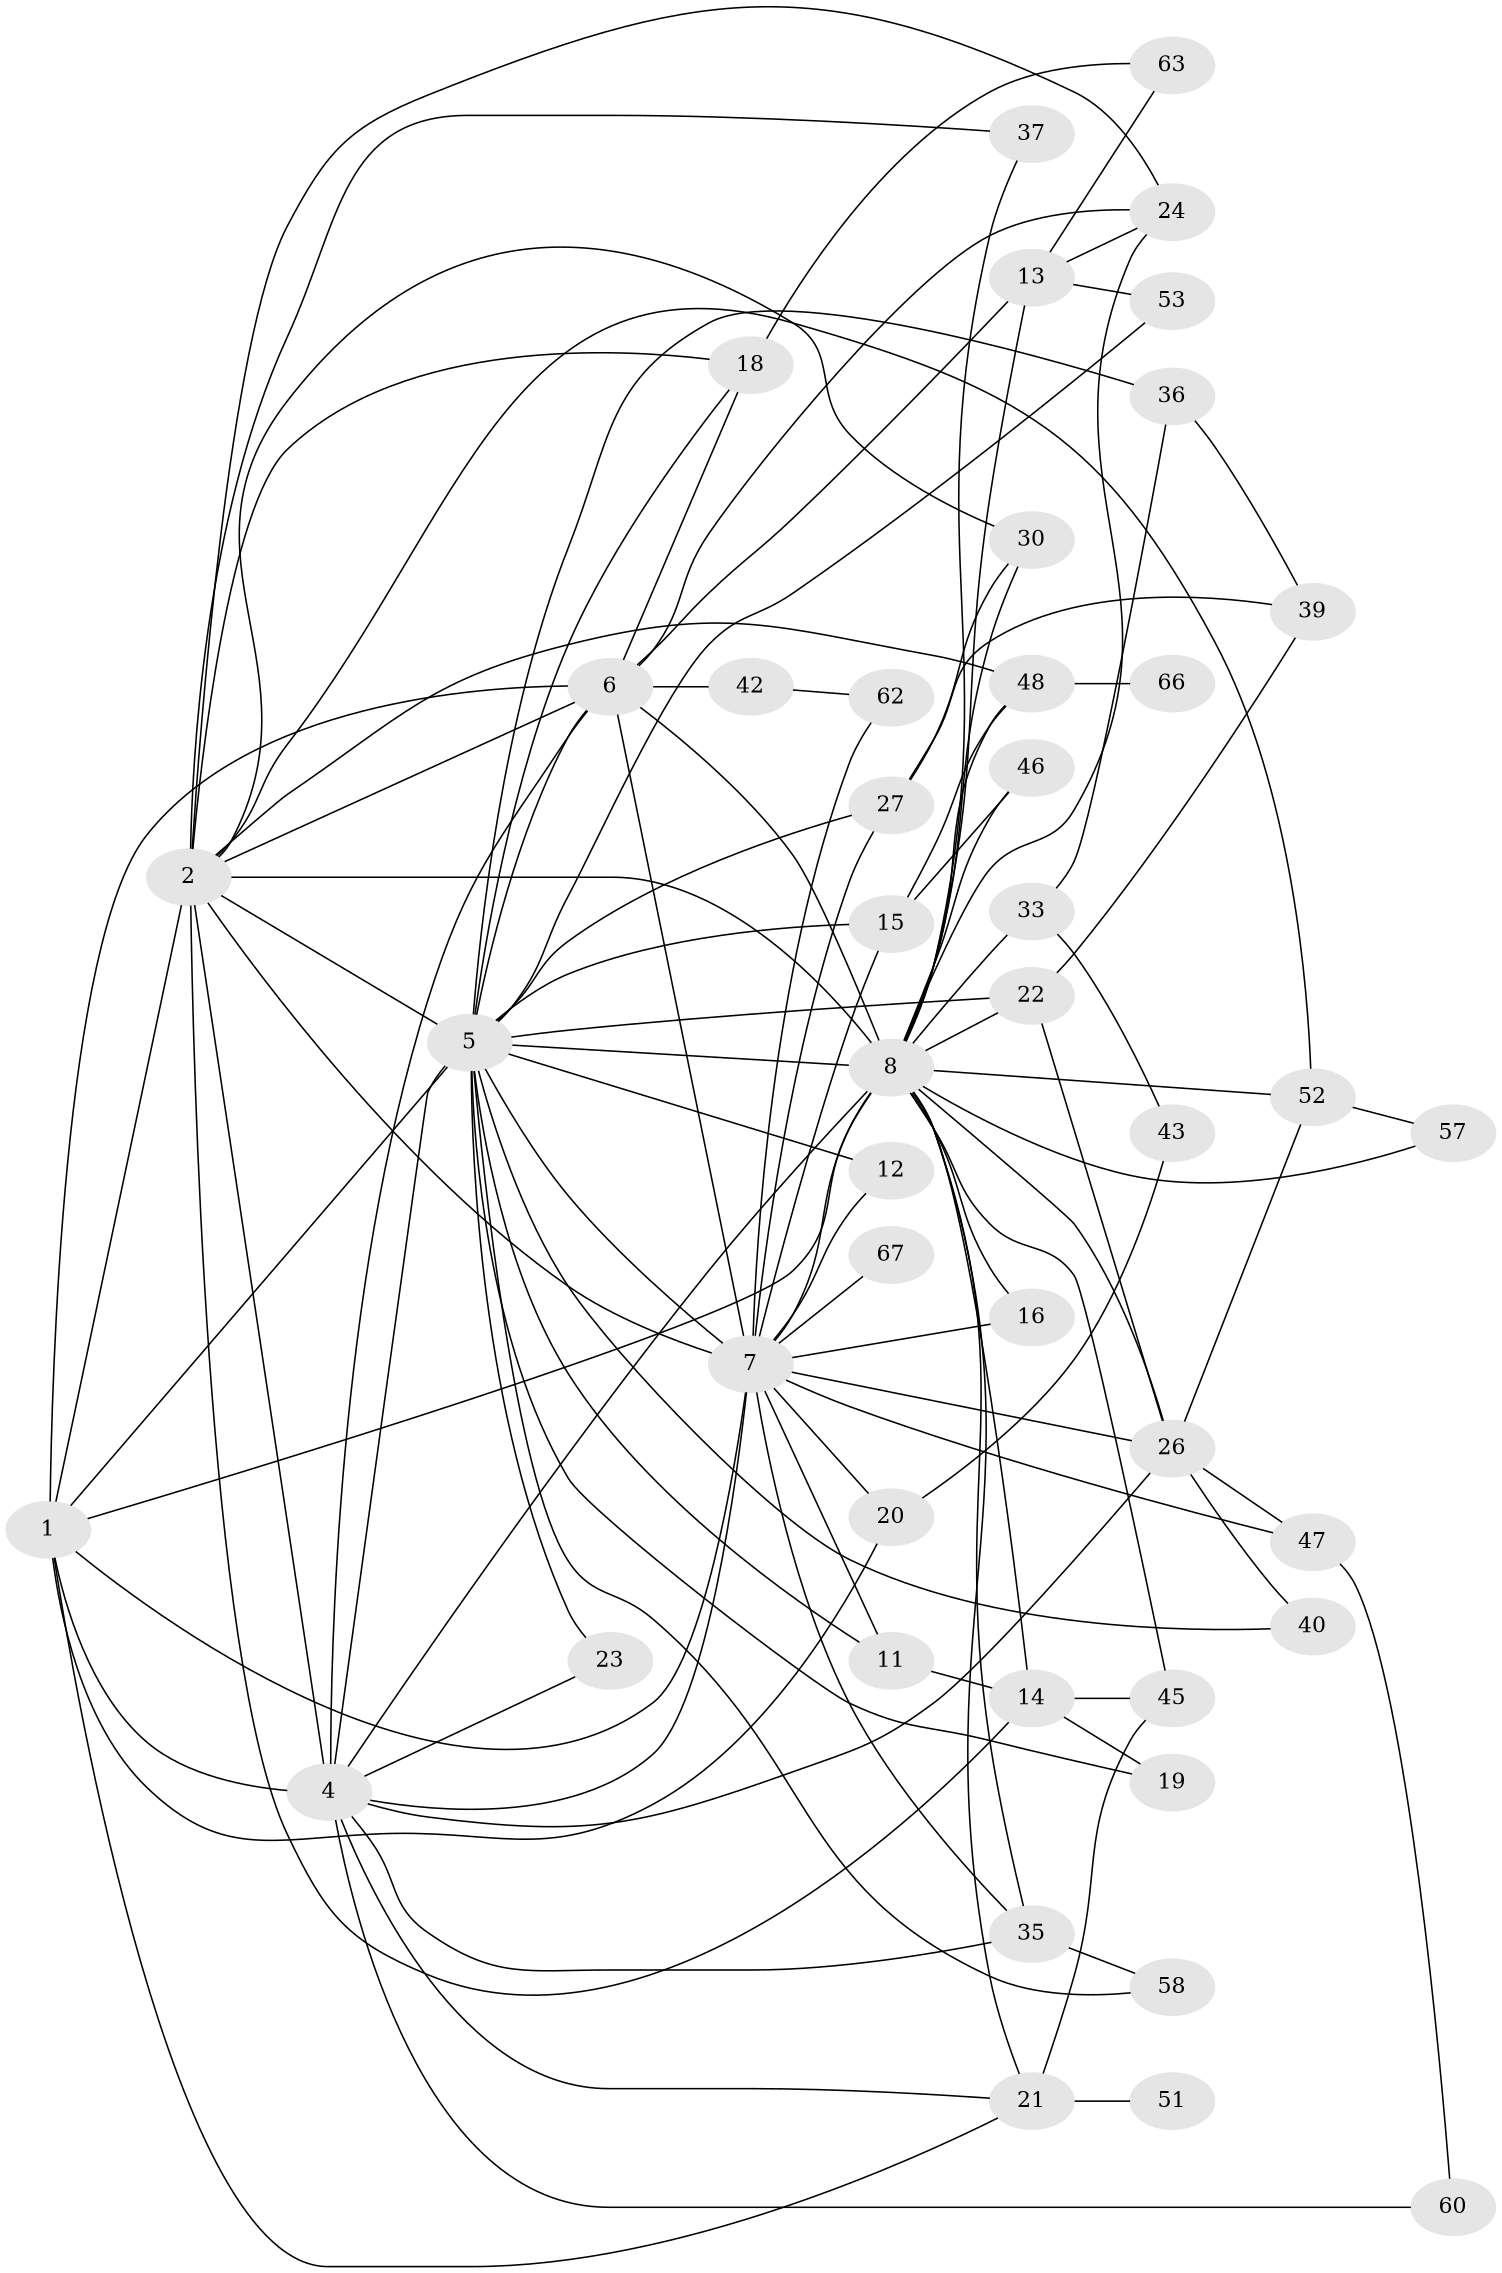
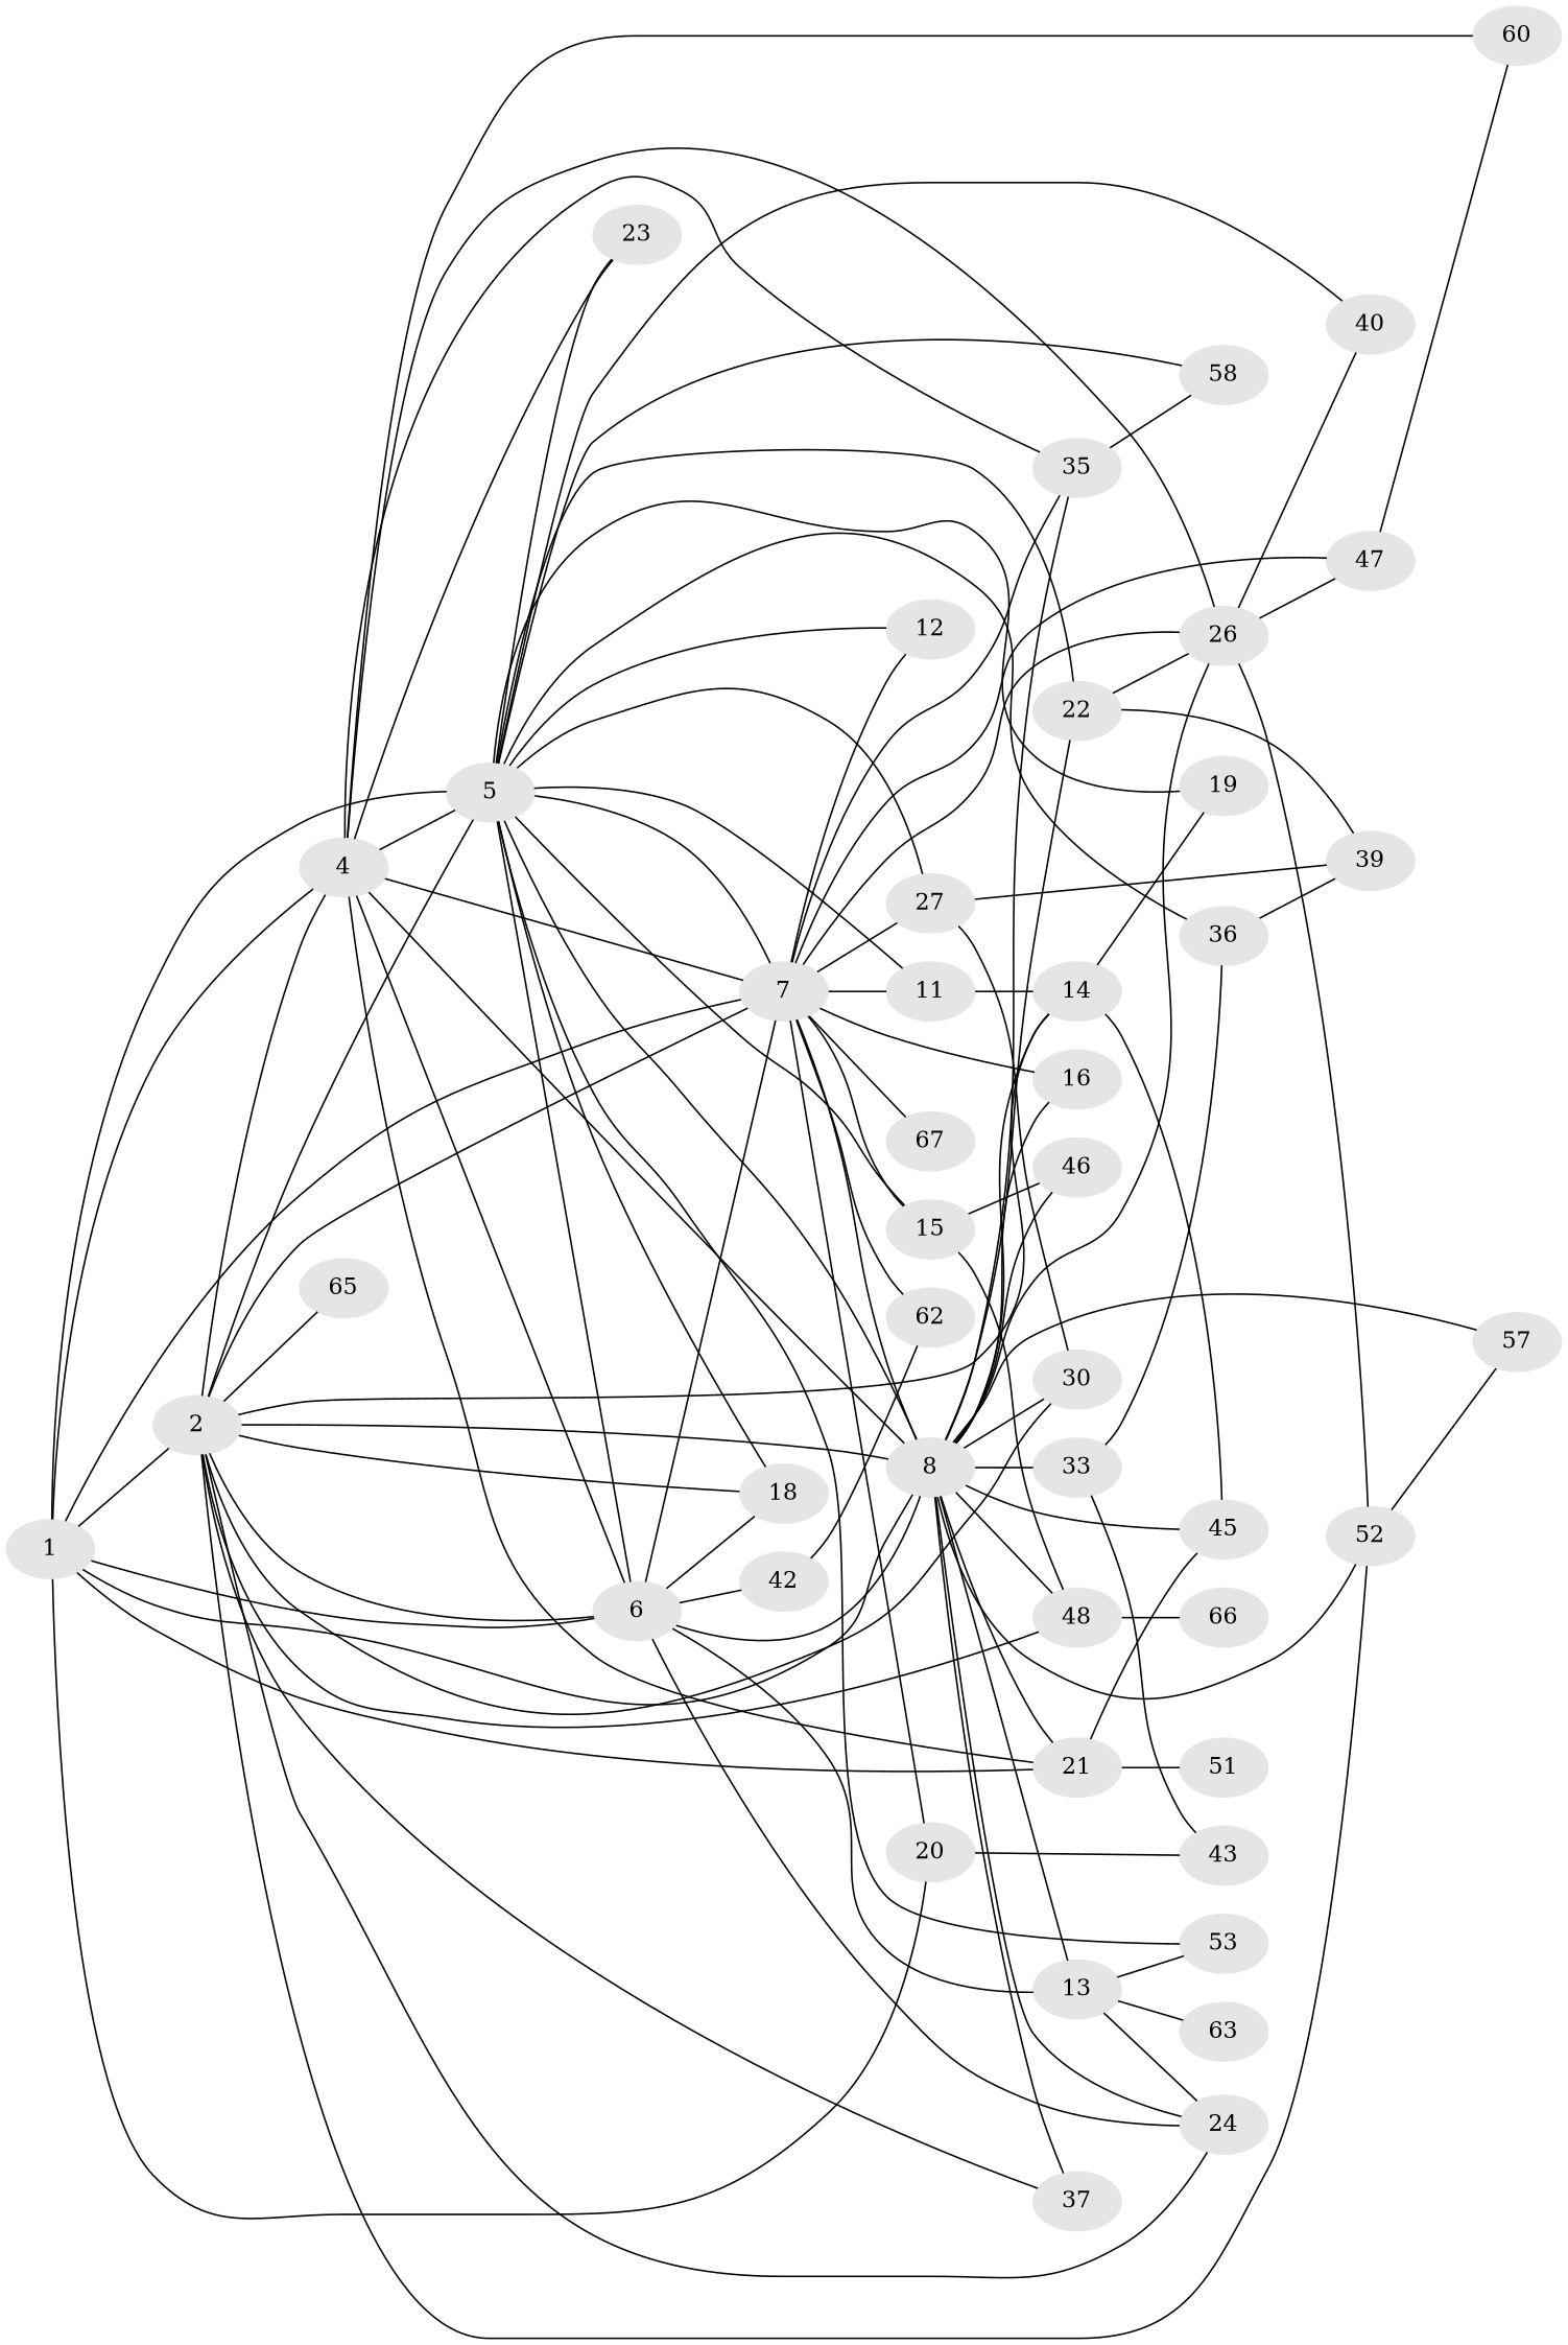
  graph {
    rankdir=LR
    node [color=gray90 style=filled]
    1 [super="+56"]
    2 [super="+3"]
    4 [super="+50"]
    5 [super="+17"]
    6 [super="+34"]
    7 [super="+10"]
    8 [super="+9"]
    20 [super="+29"]
    21 [super="+59"]
    14
    18 [super="+28"]
    24
    30
    37
    48 [super="+61"]
    52 [super="+55"]
+   65
    60 [super="+64"]
    23
    26 [super="+44"]
    35 [super="+38"]
    11 [super="+25"]
    12
    15 [super="+32"]
    19
    22 [super="+31"]
    27 [super="+54"]
    36 [super="+41"]
    40
    53
    58
    13
    42
    16
    47
    62
    67
    33
    45 [super="+49"]
    46
    57
    43
    51
    63
    66
    39
    1 -- 2 [weight=2]
    1 -- 4
    1 -- 5
    1 -- 6
    1 -- 7 [weight=2]
    1 -- 8 [weight=3]
    1 -- 20
    1 -- 21
    2 -- 4 [weight=2]
    2 -- 5 [weight=2]
    2 -- 6 [weight=2]
    2 -- 7 [weight=4]
    2 -- 8 [weight=4]
    2 -- 14
    2 -- 18
    2 -- 24
    2 -- 30
    2 -- 37
    2 -- 48
    2 -- 52
+   2 -- 65
    4 -- 5
    4 -- 6
    4 -- 7 [weight=3]
    4 -- 8 [weight=2]
    4 -- 21
    4 -- 60 [weight=2]
    4 -- 23
    4 -- 26
    4 -- 35
    5 -- 6 [weight=2]
    5 -- 7 [weight=2]
    5 -- 8 [weight=2]
    5 -- 18
    5 -- 23
    5 -- 11
    5 -- 12
    5 -- 15
    5 -- 19
    5 -- 22
    5 -- 27
    5 -- 36
    5 -- 40
    5 -- 53
    5 -- 58
    6 -- 7 [weight=2]
    6 -- 8 [weight=2]
    6 -- 18
    6 -- 24
    6 -- 13
    6 -- 42 [weight=2]
    7 -- 8 [weight=4]
    7 -- 20 [weight=2]
    7 -- 26
    7 -- 35
    7 -- 11
    7 -- 12
    7 -- 15 [weight=2]
    7 -- 27
    7 -- 16
    7 -- 47
    7 -- 62
    7 -- 67 [weight=2]
    8 -- 21
    8 -- 14
    8 -- 24
    8 -- 30
    8 -- 37
    8 -- 48
    8 -- 52
    8 -- 26
    8 -- 35
    8 -- 22
    8 -- 13
    8 -- 16
    8 -- 33 [weight=2]
    8 -- 45
    8 -- 46
    8 -- 57
    20 -- 43
    21 -- 45
    21 -- 51
    14 -- 19
    14 -- 45
-   18 -- 63
    48 -- 66 [weight=2]
    52 -- 57
    26 -- 52
    26 -- 40
    26 -- 47
    35 -- 58
    11 -- 14
    15 -- 48
    15 -- 46
    22 -- 26
    22 -- 39
    27 -- 30
    27 -- 39
    36 -- 39
    13 -- 24
    13 -- 53
    13 -- 63
    42 -- 62
    47 -- 60
    33 -- 36
    33 -- 43
  }
